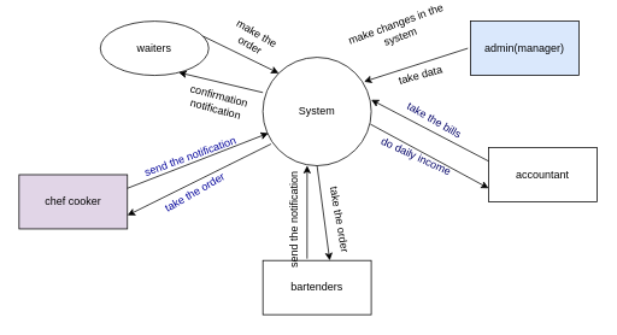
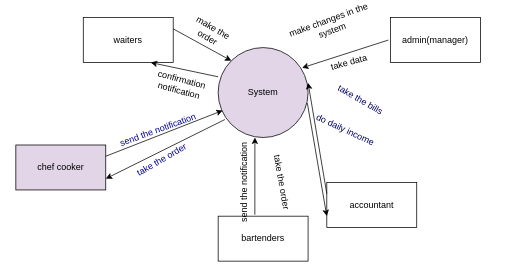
  <mxCell id="0" />
  <mxCell id="1" parent="0" />
- <mxCell id="2" value="waiters" style="ellipse;whiteSpace=wrap;html=1;" vertex="1" parent="1"><mxGeometry x="110" y="20" width="120" height="60" as="geometry" /></mxCell>
+ <mxCell id="2" value="waiters" style="rounded=0;whiteSpace=wrap;html=1;" vertex="1" parent="1"><mxGeometry x="110" y="20" width="120" height="60" as="geometry" /></mxCell>
  <mxCell id="3" value="chef cooker" style="rounded=0;whiteSpace=wrap;html=1;fillColor=#e1d5e7;" vertex="1" parent="1"><mxGeometry x="20" y="190" width="120" height="60" as="geometry" /></mxCell>
- <mxCell id="4" value="admin(manager)" style="rounded=0;whiteSpace=wrap;html=1;fillColor=#dae8fc;" vertex="1" parent="1"><mxGeometry x="520" y="20" width="120" height="60" as="geometry" /></mxCell>
- <mxCell id="5" value="accountant" style="rounded=0;whiteSpace=wrap;html=1;" vertex="1" parent="1"><mxGeometry x="540" y="160" width="120" height="60" as="geometry" /></mxCell>
+ <mxCell id="4" value="admin(manager)" style="rounded=0;whiteSpace=wrap;html=1;" vertex="1" parent="1"><mxGeometry x="520" y="20" width="120" height="60" as="geometry" /></mxCell>
+ <mxCell id="5" value="accountant" style="rounded=0;whiteSpace=wrap;html=1;" vertex="1" parent="1"><mxGeometry x="435" y="240" width="120" height="60" as="geometry" /></mxCell>
  <mxCell id="6" value="bartenders" style="rounded=0;whiteSpace=wrap;html=1;" vertex="1" parent="1"><mxGeometry x="290" y="285" width="120" height="60" as="geometry" /></mxCell>
- <mxCell id="7" value="System" style="ellipse;whiteSpace=wrap;html=1;aspect=fixed;" vertex="1" parent="1"><mxGeometry x="290" y="60" width="120" height="120" as="geometry" /></mxCell>
+ <mxCell id="7" value="System" style="ellipse;whiteSpace=wrap;html=1;aspect=fixed;fillColor=#e1d5e7;" vertex="1" parent="1"><mxGeometry x="290" y="60" width="120" height="120" as="geometry" /></mxCell>
  <mxCell id="8" value="" style="endArrow=classic;html=1;entryX=0;entryY=0;entryDx=0;entryDy=0;exitX=1;exitY=0.25;exitDx=0;exitDy=0;" edge="1" parent="1" source="2" target="7"><mxGeometry width="50" height="50" relative="1" as="geometry"><mxPoint x="230" y="80" as="sourcePoint" /><mxPoint x="280" y="30" as="targetPoint" /></mxGeometry></mxCell>
  <mxCell id="9" value="" style="endArrow=classic;html=1;exitX=0;exitY=0.325;exitDx=0;exitDy=0;exitPerimeter=0;entryX=0.75;entryY=1;entryDx=0;entryDy=0;" edge="1" parent="1" source="7" target="2"><mxGeometry width="50" height="50" relative="1" as="geometry"><mxPoint x="260" y="150" as="sourcePoint" /><mxPoint x="220" y="100" as="targetPoint" /><Array as="points" /></mxGeometry></mxCell>
  <mxCell id="10" value="make the order" style="text;html=1;strokeColor=none;fillColor=none;align=center;verticalAlign=middle;whiteSpace=wrap;rounded=0;rotation=30;" vertex="1" parent="1"><mxGeometry x="240" y="30" width="80" height="20" as="geometry" /></mxCell>
  <mxCell id="11" value="confirmation notification" style="text;html=1;strokeColor=none;fillColor=none;align=center;verticalAlign=middle;whiteSpace=wrap;rounded=0;rotation=15;" vertex="1" parent="1"><mxGeometry x="220" y="100" width="40" height="20" as="geometry" /></mxCell>
  <mxCell id="12" value="" style="endArrow=classic;html=1;entryX=0.05;entryY=0.7;entryDx=0;entryDy=0;entryPerimeter=0;exitX=1;exitY=0.25;exitDx=0;exitDy=0;" edge="1" parent="1" source="3" target="7"><mxGeometry width="50" height="50" relative="1" as="geometry"><mxPoint x="140" y="230" as="sourcePoint" /><mxPoint x="190" y="180" as="targetPoint" /></mxGeometry></mxCell>
  <mxCell id="13" value="" style="endArrow=classic;html=1;exitX=0.075;exitY=0.8;exitDx=0;exitDy=0;exitPerimeter=0;entryX=1;entryY=0.75;entryDx=0;entryDy=0;" edge="1" parent="1" source="7" target="3"><mxGeometry width="50" height="50" relative="1" as="geometry"><mxPoint x="130" y="270" as="sourcePoint" /><mxPoint x="180" y="220" as="targetPoint" /></mxGeometry></mxCell>
  <mxCell id="14" value="&lt;font color=&quot;#000099&quot;&gt;send the notification&lt;/font&gt;" style="text;html=1;strokeColor=none;fillColor=none;align=center;verticalAlign=middle;whiteSpace=wrap;rounded=0;rotation=-20;" vertex="1" parent="1"><mxGeometry x="155" y="160" width="110" height="20" as="geometry" /></mxCell>
  <mxCell id="15" value="&lt;font color=&quot;#000099&quot;&gt;take the order&lt;/font&gt;" style="text;html=1;strokeColor=none;fillColor=none;align=center;verticalAlign=middle;whiteSpace=wrap;rounded=0;rotation=-30;" vertex="1" parent="1"><mxGeometry x="170" y="200" width="90" height="20" as="geometry" /></mxCell>
  <mxCell id="16" value="" style="endArrow=classic;html=1;exitX=0.408;exitY=-0.033;exitDx=0;exitDy=0;exitPerimeter=0;" edge="1" parent="1" source="6"><mxGeometry width="50" height="50" relative="1" as="geometry"><mxPoint x="339" y="290" as="sourcePoint" /><mxPoint x="339" y="180" as="targetPoint" /></mxGeometry></mxCell>
- <mxCell id="17" value="" style="endArrow=classic;html=1;exitX=0.5;exitY=1;exitDx=0;exitDy=0;entryX=0.617;entryY=0;entryDx=0;entryDy=0;entryPerimeter=0;" edge="1" parent="1" source="7" target="6"><mxGeometry width="50" height="50" relative="1" as="geometry"><mxPoint x="320" y="340" as="sourcePoint" /><mxPoint x="360" y="290" as="targetPoint" /></mxGeometry></mxCell>
  <mxCell id="18" value="send the notification" style="text;html=1;strokeColor=none;fillColor=none;align=center;verticalAlign=middle;whiteSpace=wrap;rounded=0;rotation=-90;" vertex="1" parent="1"><mxGeometry x="265" y="230" width="120" height="20" as="geometry" /></mxCell>
  <mxCell id="19" value="&lt;font color=&quot;#080808&quot;&gt;take the order&lt;/font&gt;" style="text;html=1;strokeColor=none;fillColor=none;align=center;verticalAlign=middle;whiteSpace=wrap;rounded=0;rotation=80;" vertex="1" parent="1"><mxGeometry x="330" y="230" width="90" height="20" as="geometry" /></mxCell>
  <mxCell id="20" value="" style="endArrow=classic;html=1;exitX=0;exitY=0.25;exitDx=0;exitDy=0;" edge="1" parent="1" source="5"><mxGeometry width="50" height="50" relative="1" as="geometry"><mxPoint x="480" y="210" as="sourcePoint" /><mxPoint x="410" y="107" as="targetPoint" /></mxGeometry></mxCell>
  <mxCell id="21" value="" style="endArrow=classic;html=1;exitX=0.992;exitY=0.617;exitDx=0;exitDy=0;exitPerimeter=0;entryX=0;entryY=0.75;entryDx=0;entryDy=0;" edge="1" parent="1" source="7" target="5"><mxGeometry width="50" height="50" relative="1" as="geometry"><mxPoint x="470" y="205" as="sourcePoint" /><mxPoint x="530" y="155" as="targetPoint" /></mxGeometry></mxCell>
  <mxCell id="22" value="&lt;font color=&quot;#000066&quot;&gt;take the bills&lt;/font&gt;" style="text;html=1;strokeColor=none;fillColor=none;align=center;verticalAlign=middle;whiteSpace=wrap;rounded=0;rotation=30;" vertex="1" parent="1"><mxGeometry x="440" y="120" width="80" height="20" as="geometry" /></mxCell>
  <mxCell id="23" value="&lt;font color=&quot;#000066&quot;&gt;do daily income&lt;/font&gt;" style="text;html=1;strokeColor=none;fillColor=none;align=center;verticalAlign=middle;whiteSpace=wrap;rounded=0;rotation=25;" vertex="1" parent="1"><mxGeometry x="410" y="160" width="100" height="20" as="geometry" /></mxCell>
  <mxCell id="24" value="" style="endArrow=classic;html=1;entryX=0.933;entryY=0.225;entryDx=0;entryDy=0;entryPerimeter=0;" edge="1" parent="1" target="7"><mxGeometry width="50" height="50" relative="1" as="geometry"><mxPoint x="517" y="50" as="sourcePoint" /><mxPoint x="530" y="55" as="targetPoint" /></mxGeometry></mxCell>
  <mxCell id="25" value="make changes in the system" style="text;html=1;strokeColor=none;fillColor=none;align=center;verticalAlign=middle;whiteSpace=wrap;rounded=0;rotation=-20;" vertex="1" parent="1"><mxGeometry x="380" y="20" width="120" height="20" as="geometry" /></mxCell>
  <mxCell id="26" value="take data" style="text;html=1;strokeColor=none;fillColor=none;align=center;verticalAlign=middle;whiteSpace=wrap;rounded=0;rotation=-15;" vertex="1" parent="1"><mxGeometry x="430" y="70" width="70" height="20" as="geometry" /></mxCell>
